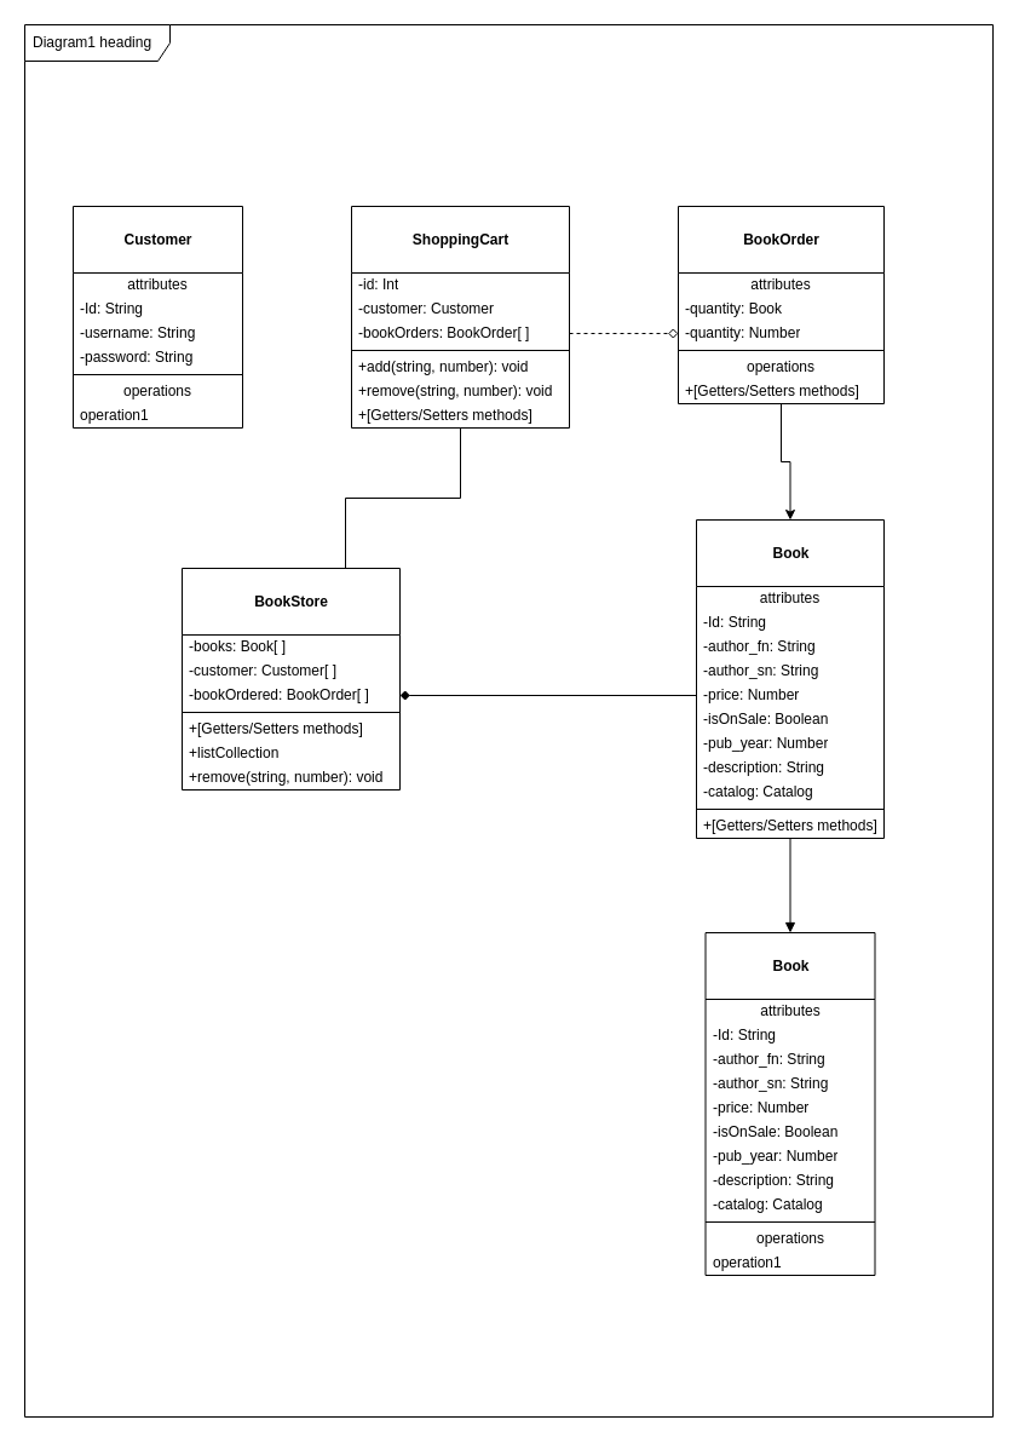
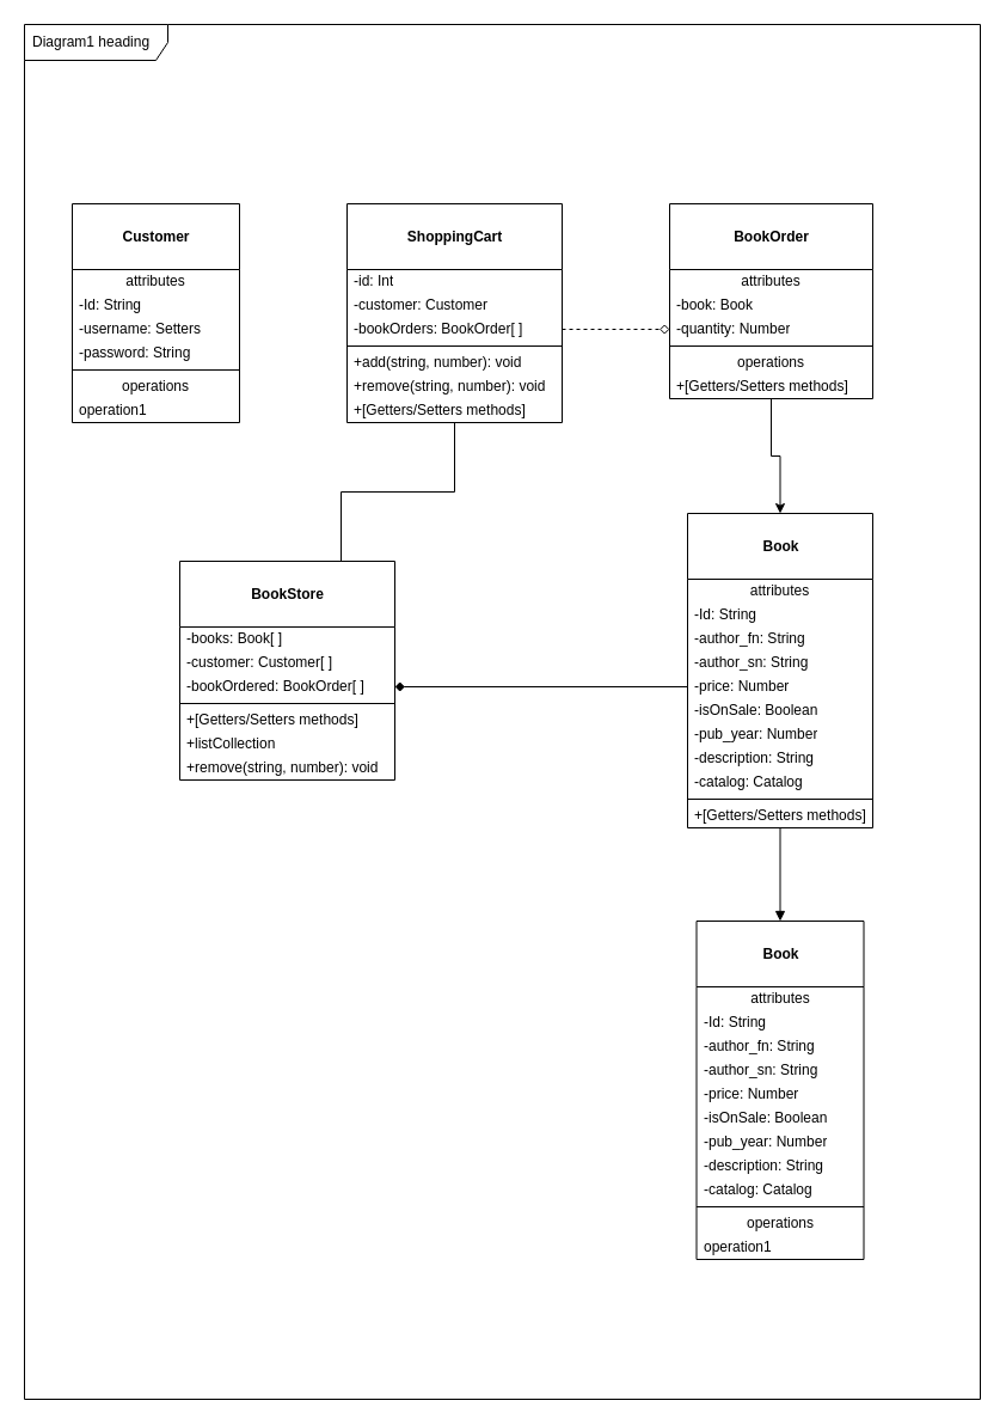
  <mxCell id="0" />
  <mxCell id="1" parent="0" />
  <mxCell id="2" value="Diagram1 heading" style="shape=umlFrame;whiteSpace=wrap;html=1;width=120;height=30;boundedLbl=1;verticalAlign=middle;align=left;spacingLeft=5;" vertex="1" parent="1"><mxGeometry x="20" y="20" width="800" height="1150" as="geometry" /></mxCell>
  <mxCell id="3" value="&lt;b&gt;&lt;br&gt;Customer&lt;/b&gt;" style="swimlane;fontStyle=0;align=center;verticalAlign=top;childLayout=stackLayout;horizontal=1;startSize=55;horizontalStack=0;resizeParent=1;resizeParentMax=0;resizeLast=0;collapsible=0;marginBottom=0;html=1;" vertex="1" parent="1"><mxGeometry x="60" y="170" width="140" height="183" as="geometry" /></mxCell>
  <mxCell id="4" value="attributes" style="text;html=1;strokeColor=none;fillColor=none;align=center;verticalAlign=middle;spacingLeft=4;spacingRight=4;overflow=hidden;rotatable=0;points=[[0,0.5],[1,0.5]];portConstraint=eastwest;" vertex="1" parent="3"><mxGeometry y="55" width="140" height="20" as="geometry" /></mxCell>
  <mxCell id="5" value="-Id: String" style="text;html=1;strokeColor=none;fillColor=none;align=left;verticalAlign=middle;spacingLeft=4;spacingRight=4;overflow=hidden;rotatable=0;points=[[0,0.5],[1,0.5]];portConstraint=eastwest;" vertex="1" parent="3"><mxGeometry y="75" width="140" height="20" as="geometry" /></mxCell>
- <mxCell id="6" value="-username: String" style="text;html=1;strokeColor=none;fillColor=none;align=left;verticalAlign=middle;spacingLeft=4;spacingRight=4;overflow=hidden;rotatable=0;points=[[0,0.5],[1,0.5]];portConstraint=eastwest;" vertex="1" parent="3"><mxGeometry y="95" width="140" height="20" as="geometry" /></mxCell>
+ <mxCell id="6" value="-username: Setters" style="text;html=1;strokeColor=none;fillColor=none;align=left;verticalAlign=middle;spacingLeft=4;spacingRight=4;overflow=hidden;rotatable=0;points=[[0,0.5],[1,0.5]];portConstraint=eastwest;" vertex="1" parent="3"><mxGeometry y="95" width="140" height="20" as="geometry" /></mxCell>
  <mxCell id="7" value="-password: String" style="text;html=1;strokeColor=none;fillColor=none;align=left;verticalAlign=middle;spacingLeft=4;spacingRight=4;overflow=hidden;rotatable=0;points=[[0,0.5],[1,0.5]];portConstraint=eastwest;" vertex="1" parent="3"><mxGeometry y="115" width="140" height="20" as="geometry" /></mxCell>
  <mxCell id="8" value="" style="line;strokeWidth=1;fillColor=none;align=left;verticalAlign=middle;spacingTop=-1;spacingLeft=3;spacingRight=3;rotatable=0;labelPosition=right;points=[];portConstraint=eastwest;" vertex="1" parent="3"><mxGeometry y="135" width="140" height="8" as="geometry" /></mxCell>
  <mxCell id="9" value="operations" style="text;html=1;strokeColor=none;fillColor=none;align=center;verticalAlign=middle;spacingLeft=4;spacingRight=4;overflow=hidden;rotatable=0;points=[[0,0.5],[1,0.5]];portConstraint=eastwest;" vertex="1" parent="3"><mxGeometry y="143" width="140" height="20" as="geometry" /></mxCell>
  <mxCell id="10" value="operation1" style="text;html=1;strokeColor=none;fillColor=none;align=left;verticalAlign=middle;spacingLeft=4;spacingRight=4;overflow=hidden;rotatable=0;points=[[0,0.5],[1,0.5]];portConstraint=eastwest;" vertex="1" parent="3"><mxGeometry y="163" width="140" height="20" as="geometry" /></mxCell>
  <mxCell id="11" style="edgeStyle=orthogonalEdgeStyle;rounded=0;orthogonalLoop=1;jettySize=auto;html=1;endArrow=block;endFill=1;" edge="1" parent="1" source="12" target="51"><mxGeometry relative="1" as="geometry" /></mxCell>
  <mxCell id="12" value="&lt;b&gt;&lt;br&gt;Book&lt;/b&gt;" style="swimlane;fontStyle=0;align=center;verticalAlign=top;childLayout=stackLayout;horizontal=1;startSize=55;horizontalStack=0;resizeParent=1;resizeParentMax=0;resizeLast=0;collapsible=0;marginBottom=0;html=1;" vertex="1" parent="1"><mxGeometry x="575" y="429" width="155" height="263" as="geometry" /></mxCell>
  <mxCell id="13" value="attributes" style="text;html=1;strokeColor=none;fillColor=none;align=center;verticalAlign=middle;spacingLeft=4;spacingRight=4;overflow=hidden;rotatable=0;points=[[0,0.5],[1,0.5]];portConstraint=eastwest;" vertex="1" parent="12"><mxGeometry y="55" width="155" height="20" as="geometry" /></mxCell>
  <mxCell id="14" value="-Id: String" style="text;html=1;strokeColor=none;fillColor=none;align=left;verticalAlign=middle;spacingLeft=4;spacingRight=4;overflow=hidden;rotatable=0;points=[[0,0.5],[1,0.5]];portConstraint=eastwest;" vertex="1" parent="12"><mxGeometry y="75" width="155" height="20" as="geometry" /></mxCell>
  <mxCell id="15" value="-author_fn: String" style="text;html=1;strokeColor=none;fillColor=none;align=left;verticalAlign=middle;spacingLeft=4;spacingRight=4;overflow=hidden;rotatable=0;points=[[0,0.5],[1,0.5]];portConstraint=eastwest;" vertex="1" parent="12"><mxGeometry y="95" width="155" height="20" as="geometry" /></mxCell>
  <mxCell id="16" value="-author_sn: String" style="text;html=1;strokeColor=none;fillColor=none;align=left;verticalAlign=middle;spacingLeft=4;spacingRight=4;overflow=hidden;rotatable=0;points=[[0,0.5],[1,0.5]];portConstraint=eastwest;" vertex="1" parent="12"><mxGeometry y="115" width="155" height="20" as="geometry" /></mxCell>
  <mxCell id="17" value="-price: Number" style="text;html=1;strokeColor=none;fillColor=none;align=left;verticalAlign=middle;spacingLeft=4;spacingRight=4;overflow=hidden;rotatable=0;points=[[0,0.5],[1,0.5]];portConstraint=eastwest;" vertex="1" parent="12"><mxGeometry y="135" width="155" height="20" as="geometry" /></mxCell>
  <mxCell id="18" value="-isOnSale: Boolean" style="text;html=1;strokeColor=none;fillColor=none;align=left;verticalAlign=middle;spacingLeft=4;spacingRight=4;overflow=hidden;rotatable=0;points=[[0,0.5],[1,0.5]];portConstraint=eastwest;" vertex="1" parent="12"><mxGeometry y="155" width="155" height="20" as="geometry" /></mxCell>
  <mxCell id="19" value="-pub_year: Number" style="text;html=1;strokeColor=none;fillColor=none;align=left;verticalAlign=middle;spacingLeft=4;spacingRight=4;overflow=hidden;rotatable=0;points=[[0,0.5],[1,0.5]];portConstraint=eastwest;" vertex="1" parent="12"><mxGeometry y="175" width="155" height="20" as="geometry" /></mxCell>
  <mxCell id="20" value="-description: String" style="text;html=1;strokeColor=none;fillColor=none;align=left;verticalAlign=middle;spacingLeft=4;spacingRight=4;overflow=hidden;rotatable=0;points=[[0,0.5],[1,0.5]];portConstraint=eastwest;" vertex="1" parent="12"><mxGeometry y="195" width="155" height="20" as="geometry" /></mxCell>
  <mxCell id="21" value="-catalog: Catalog" style="text;html=1;strokeColor=none;fillColor=none;align=left;verticalAlign=middle;spacingLeft=4;spacingRight=4;overflow=hidden;rotatable=0;points=[[0,0.5],[1,0.5]];portConstraint=eastwest;" vertex="1" parent="12"><mxGeometry y="215" width="155" height="20" as="geometry" /></mxCell>
  <mxCell id="22" value="" style="line;strokeWidth=1;fillColor=none;align=left;verticalAlign=middle;spacingTop=-1;spacingLeft=3;spacingRight=3;rotatable=0;labelPosition=right;points=[];portConstraint=eastwest;" vertex="1" parent="12"><mxGeometry y="235" width="155" height="8" as="geometry" /></mxCell>
  <mxCell id="23" value="+[Getters/Setters methods]" style="text;html=1;strokeColor=none;fillColor=none;align=left;verticalAlign=middle;spacingLeft=4;spacingRight=4;overflow=hidden;rotatable=0;points=[[0,0.5],[1,0.5]];portConstraint=eastwest;" vertex="1" parent="12"><mxGeometry y="243" width="155" height="20" as="geometry" /></mxCell>
  <mxCell id="24" value="" style="edgeStyle=orthogonalEdgeStyle;rounded=0;orthogonalLoop=1;jettySize=auto;html=1;" edge="1" parent="1" source="25" target="12"><mxGeometry relative="1" as="geometry"><mxPoint x="650" y="590" as="targetPoint" /></mxGeometry></mxCell>
  <mxCell id="25" value="&lt;b&gt;&lt;br&gt;BookOrder&lt;/b&gt;" style="swimlane;fontStyle=0;align=center;verticalAlign=top;childLayout=stackLayout;horizontal=1;startSize=55;horizontalStack=0;resizeParent=1;resizeParentMax=0;resizeLast=0;collapsible=0;marginBottom=0;html=1;" vertex="1" parent="1"><mxGeometry x="560" y="170" width="170" height="163" as="geometry" /></mxCell>
  <mxCell id="26" value="attributes" style="text;html=1;strokeColor=none;fillColor=none;align=center;verticalAlign=middle;spacingLeft=4;spacingRight=4;overflow=hidden;rotatable=0;points=[[0,0.5],[1,0.5]];portConstraint=eastwest;" vertex="1" parent="25"><mxGeometry y="55" width="170" height="20" as="geometry" /></mxCell>
- <mxCell id="27" value="-quantity: Book" style="text;html=1;strokeColor=none;fillColor=none;align=left;verticalAlign=middle;spacingLeft=4;spacingRight=4;overflow=hidden;rotatable=0;points=[[0,0.5],[1,0.5]];portConstraint=eastwest;" vertex="1" parent="25"><mxGeometry y="75" width="170" height="20" as="geometry" /></mxCell>
+ <mxCell id="27" value="-book: Book" style="text;html=1;strokeColor=none;fillColor=none;align=left;verticalAlign=middle;spacingLeft=4;spacingRight=4;overflow=hidden;rotatable=0;points=[[0,0.5],[1,0.5]];portConstraint=eastwest;" vertex="1" parent="25"><mxGeometry y="75" width="170" height="20" as="geometry" /></mxCell>
  <mxCell id="28" value="-quantity: Number" style="text;html=1;strokeColor=none;fillColor=none;align=left;verticalAlign=middle;spacingLeft=4;spacingRight=4;overflow=hidden;rotatable=0;points=[[0,0.5],[1,0.5]];portConstraint=eastwest;" vertex="1" parent="25"><mxGeometry y="95" width="170" height="20" as="geometry" /></mxCell>
  <mxCell id="29" value="" style="line;strokeWidth=1;fillColor=none;align=left;verticalAlign=middle;spacingTop=-1;spacingLeft=3;spacingRight=3;rotatable=0;labelPosition=right;points=[];portConstraint=eastwest;" vertex="1" parent="25"><mxGeometry y="115" width="170" height="8" as="geometry" /></mxCell>
  <mxCell id="30" value="operations" style="text;html=1;strokeColor=none;fillColor=none;align=center;verticalAlign=middle;spacingLeft=4;spacingRight=4;overflow=hidden;rotatable=0;points=[[0,0.5],[1,0.5]];portConstraint=eastwest;" vertex="1" parent="25"><mxGeometry y="123" width="170" height="20" as="geometry" /></mxCell>
  <mxCell id="31" value="+[Getters/Setters methods]" style="text;html=1;strokeColor=none;fillColor=none;align=left;verticalAlign=middle;spacingLeft=4;spacingRight=4;overflow=hidden;rotatable=0;points=[[0,0.5],[1,0.5]];portConstraint=eastwest;" vertex="1" parent="25"><mxGeometry y="143" width="170" height="20" as="geometry" /></mxCell>
  <mxCell id="32" style="edgeStyle=orthogonalEdgeStyle;rounded=0;orthogonalLoop=1;jettySize=auto;html=1;entryX=0.75;entryY=0;entryDx=0;entryDy=0;endArrow=none;endFill=1;" edge="1" parent="1" source="33" target="42"><mxGeometry relative="1" as="geometry" /></mxCell>
  <mxCell id="33" value="&lt;br&gt;&lt;b&gt;ShoppingCart&lt;/b&gt;" style="swimlane;fontStyle=0;align=center;verticalAlign=top;childLayout=stackLayout;horizontal=1;startSize=55;horizontalStack=0;resizeParent=1;resizeParentMax=0;resizeLast=0;collapsible=0;marginBottom=0;html=1;" vertex="1" parent="1"><mxGeometry x="290" y="170" width="180" height="183" as="geometry" /></mxCell>
  <mxCell id="34" value="-id: Int" style="text;html=1;strokeColor=none;fillColor=none;align=left;verticalAlign=middle;spacingLeft=4;spacingRight=4;overflow=hidden;rotatable=0;points=[[0,0.5],[1,0.5]];portConstraint=eastwest;" vertex="1" parent="33"><mxGeometry y="55" width="180" height="20" as="geometry" /></mxCell>
  <mxCell id="35" value="-customer: Customer" style="text;html=1;strokeColor=none;fillColor=none;align=left;verticalAlign=middle;spacingLeft=4;spacingRight=4;overflow=hidden;rotatable=0;points=[[0,0.5],[1,0.5]];portConstraint=eastwest;" vertex="1" parent="33"><mxGeometry y="75" width="180" height="20" as="geometry" /></mxCell>
  <mxCell id="36" value="-bookOrders: BookOrder[ ]" style="text;html=1;strokeColor=none;fillColor=none;align=left;verticalAlign=middle;spacingLeft=4;spacingRight=4;overflow=hidden;rotatable=0;points=[[0,0.5],[1,0.5]];portConstraint=eastwest;" vertex="1" parent="33"><mxGeometry y="95" width="180" height="20" as="geometry" /></mxCell>
  <mxCell id="37" value="" style="line;strokeWidth=1;fillColor=none;align=left;verticalAlign=middle;spacingTop=-1;spacingLeft=3;spacingRight=3;rotatable=0;labelPosition=right;points=[];portConstraint=eastwest;" vertex="1" parent="33"><mxGeometry y="115" width="180" height="8" as="geometry" /></mxCell>
  <mxCell id="38" value="+add(string, number): void" style="text;html=1;strokeColor=none;fillColor=none;align=left;verticalAlign=middle;spacingLeft=4;spacingRight=4;overflow=hidden;rotatable=0;points=[[0,0.5],[1,0.5]];portConstraint=eastwest;" vertex="1" parent="33"><mxGeometry y="123" width="180" height="20" as="geometry" /></mxCell>
  <mxCell id="39" value="+remove(string, number): void" style="text;html=1;strokeColor=none;fillColor=none;align=left;verticalAlign=middle;spacingLeft=4;spacingRight=4;overflow=hidden;rotatable=0;points=[[0,0.5],[1,0.5]];portConstraint=eastwest;" vertex="1" parent="33"><mxGeometry y="143" width="180" height="20" as="geometry" /></mxCell>
  <mxCell id="40" value="+[Getters/Setters methods]" style="text;html=1;strokeColor=none;fillColor=none;align=left;verticalAlign=middle;spacingLeft=4;spacingRight=4;overflow=hidden;rotatable=0;points=[[0,0.5],[1,0.5]];portConstraint=eastwest;" vertex="1" parent="33"><mxGeometry y="163" width="180" height="20" as="geometry" /></mxCell>
  <mxCell id="41" style="edgeStyle=orthogonalEdgeStyle;rounded=0;orthogonalLoop=1;jettySize=auto;html=1;exitX=1;exitY=0.5;exitDx=0;exitDy=0;entryX=0;entryY=0.5;entryDx=0;entryDy=0;endArrow=diamond;endFill=0;dashed=1;" edge="1" parent="1" source="36" target="28"><mxGeometry relative="1" as="geometry" /></mxCell>
  <mxCell id="42" value="&lt;b&gt;&lt;br&gt;BookStore&lt;/b&gt;" style="swimlane;fontStyle=0;align=center;verticalAlign=top;childLayout=stackLayout;horizontal=1;startSize=55;horizontalStack=0;resizeParent=1;resizeParentMax=0;resizeLast=0;collapsible=0;marginBottom=0;html=1;" vertex="1" parent="1"><mxGeometry x="150" y="469" width="180" height="183" as="geometry" /></mxCell>
  <mxCell id="43" value="-books: Book[ ]" style="text;html=1;strokeColor=none;fillColor=none;align=left;verticalAlign=middle;spacingLeft=4;spacingRight=4;overflow=hidden;rotatable=0;points=[[0,0.5],[1,0.5]];portConstraint=eastwest;" vertex="1" parent="42"><mxGeometry y="55" width="180" height="20" as="geometry" /></mxCell>
  <mxCell id="44" value="-customer: Customer[ ]" style="text;html=1;strokeColor=none;fillColor=none;align=left;verticalAlign=middle;spacingLeft=4;spacingRight=4;overflow=hidden;rotatable=0;points=[[0,0.5],[1,0.5]];portConstraint=eastwest;" vertex="1" parent="42"><mxGeometry y="75" width="180" height="20" as="geometry" /></mxCell>
  <mxCell id="45" value="-bookOrdered: BookOrder[ ]" style="text;html=1;strokeColor=none;fillColor=none;align=left;verticalAlign=middle;spacingLeft=4;spacingRight=4;overflow=hidden;rotatable=0;points=[[0,0.5],[1,0.5]];portConstraint=eastwest;" vertex="1" parent="42"><mxGeometry y="95" width="180" height="20" as="geometry" /></mxCell>
  <mxCell id="46" value="" style="line;strokeWidth=1;fillColor=none;align=left;verticalAlign=middle;spacingTop=-1;spacingLeft=3;spacingRight=3;rotatable=0;labelPosition=right;points=[];portConstraint=eastwest;" vertex="1" parent="42"><mxGeometry y="115" width="180" height="8" as="geometry" /></mxCell>
  <mxCell id="47" value="+[Getters/Setters methods]" style="text;html=1;strokeColor=none;fillColor=none;align=left;verticalAlign=middle;spacingLeft=4;spacingRight=4;overflow=hidden;rotatable=0;points=[[0,0.5],[1,0.5]];portConstraint=eastwest;" vertex="1" parent="42"><mxGeometry y="123" width="180" height="20" as="geometry" /></mxCell>
  <mxCell id="48" value="+listCollection" style="text;html=1;strokeColor=none;fillColor=none;align=left;verticalAlign=middle;spacingLeft=4;spacingRight=4;overflow=hidden;rotatable=0;points=[[0,0.5],[1,0.5]];portConstraint=eastwest;" vertex="1" parent="42"><mxGeometry y="143" width="180" height="20" as="geometry" /></mxCell>
  <mxCell id="49" value="+remove(string, number): void" style="text;html=1;strokeColor=none;fillColor=none;align=left;verticalAlign=middle;spacingLeft=4;spacingRight=4;overflow=hidden;rotatable=0;points=[[0,0.5],[1,0.5]];portConstraint=eastwest;" vertex="1" parent="42"><mxGeometry y="163" width="180" height="20" as="geometry" /></mxCell>
  <mxCell id="50" style="edgeStyle=orthogonalEdgeStyle;rounded=0;orthogonalLoop=1;jettySize=auto;html=1;exitX=0;exitY=0.5;exitDx=0;exitDy=0;entryX=1;entryY=0.5;entryDx=0;entryDy=0;endArrow=diamond;endFill=1;" edge="1" parent="1" source="17" target="45"><mxGeometry relative="1" as="geometry" /></mxCell>
  <mxCell id="51" value="&lt;b&gt;&lt;br&gt;Book&lt;/b&gt;" style="swimlane;fontStyle=0;align=center;verticalAlign=top;childLayout=stackLayout;horizontal=1;startSize=55;horizontalStack=0;resizeParent=1;resizeParentMax=0;resizeLast=0;collapsible=0;marginBottom=0;html=1;" vertex="1" parent="1"><mxGeometry x="582.5" y="770" width="140" height="283" as="geometry" /></mxCell>
  <mxCell id="52" value="attributes" style="text;html=1;strokeColor=none;fillColor=none;align=center;verticalAlign=middle;spacingLeft=4;spacingRight=4;overflow=hidden;rotatable=0;points=[[0,0.5],[1,0.5]];portConstraint=eastwest;" vertex="1" parent="51"><mxGeometry y="55" width="140" height="20" as="geometry" /></mxCell>
  <mxCell id="53" value="-Id: String" style="text;html=1;strokeColor=none;fillColor=none;align=left;verticalAlign=middle;spacingLeft=4;spacingRight=4;overflow=hidden;rotatable=0;points=[[0,0.5],[1,0.5]];portConstraint=eastwest;" vertex="1" parent="51"><mxGeometry y="75" width="140" height="20" as="geometry" /></mxCell>
  <mxCell id="54" value="-author_fn: String" style="text;html=1;strokeColor=none;fillColor=none;align=left;verticalAlign=middle;spacingLeft=4;spacingRight=4;overflow=hidden;rotatable=0;points=[[0,0.5],[1,0.5]];portConstraint=eastwest;" vertex="1" parent="51"><mxGeometry y="95" width="140" height="20" as="geometry" /></mxCell>
  <mxCell id="55" value="-author_sn: String" style="text;html=1;strokeColor=none;fillColor=none;align=left;verticalAlign=middle;spacingLeft=4;spacingRight=4;overflow=hidden;rotatable=0;points=[[0,0.5],[1,0.5]];portConstraint=eastwest;" vertex="1" parent="51"><mxGeometry y="115" width="140" height="20" as="geometry" /></mxCell>
  <mxCell id="56" value="-price: Number" style="text;html=1;strokeColor=none;fillColor=none;align=left;verticalAlign=middle;spacingLeft=4;spacingRight=4;overflow=hidden;rotatable=0;points=[[0,0.5],[1,0.5]];portConstraint=eastwest;" vertex="1" parent="51"><mxGeometry y="135" width="140" height="20" as="geometry" /></mxCell>
  <mxCell id="57" value="-isOnSale: Boolean" style="text;html=1;strokeColor=none;fillColor=none;align=left;verticalAlign=middle;spacingLeft=4;spacingRight=4;overflow=hidden;rotatable=0;points=[[0,0.5],[1,0.5]];portConstraint=eastwest;" vertex="1" parent="51"><mxGeometry y="155" width="140" height="20" as="geometry" /></mxCell>
  <mxCell id="58" value="-pub_year: Number" style="text;html=1;strokeColor=none;fillColor=none;align=left;verticalAlign=middle;spacingLeft=4;spacingRight=4;overflow=hidden;rotatable=0;points=[[0,0.5],[1,0.5]];portConstraint=eastwest;" vertex="1" parent="51"><mxGeometry y="175" width="140" height="20" as="geometry" /></mxCell>
  <mxCell id="59" value="-description: String" style="text;html=1;strokeColor=none;fillColor=none;align=left;verticalAlign=middle;spacingLeft=4;spacingRight=4;overflow=hidden;rotatable=0;points=[[0,0.5],[1,0.5]];portConstraint=eastwest;" vertex="1" parent="51"><mxGeometry y="195" width="140" height="20" as="geometry" /></mxCell>
  <mxCell id="60" value="-catalog: Catalog" style="text;html=1;strokeColor=none;fillColor=none;align=left;verticalAlign=middle;spacingLeft=4;spacingRight=4;overflow=hidden;rotatable=0;points=[[0,0.5],[1,0.5]];portConstraint=eastwest;" vertex="1" parent="51"><mxGeometry y="215" width="140" height="20" as="geometry" /></mxCell>
  <mxCell id="61" value="" style="line;strokeWidth=1;fillColor=none;align=left;verticalAlign=middle;spacingTop=-1;spacingLeft=3;spacingRight=3;rotatable=0;labelPosition=right;points=[];portConstraint=eastwest;" vertex="1" parent="51"><mxGeometry y="235" width="140" height="8" as="geometry" /></mxCell>
  <mxCell id="62" value="operations" style="text;html=1;strokeColor=none;fillColor=none;align=center;verticalAlign=middle;spacingLeft=4;spacingRight=4;overflow=hidden;rotatable=0;points=[[0,0.5],[1,0.5]];portConstraint=eastwest;" vertex="1" parent="51"><mxGeometry y="243" width="140" height="20" as="geometry" /></mxCell>
  <mxCell id="63" value="operation1" style="text;html=1;strokeColor=none;fillColor=none;align=left;verticalAlign=middle;spacingLeft=4;spacingRight=4;overflow=hidden;rotatable=0;points=[[0,0.5],[1,0.5]];portConstraint=eastwest;" vertex="1" parent="51"><mxGeometry y="263" width="140" height="20" as="geometry" /></mxCell>
